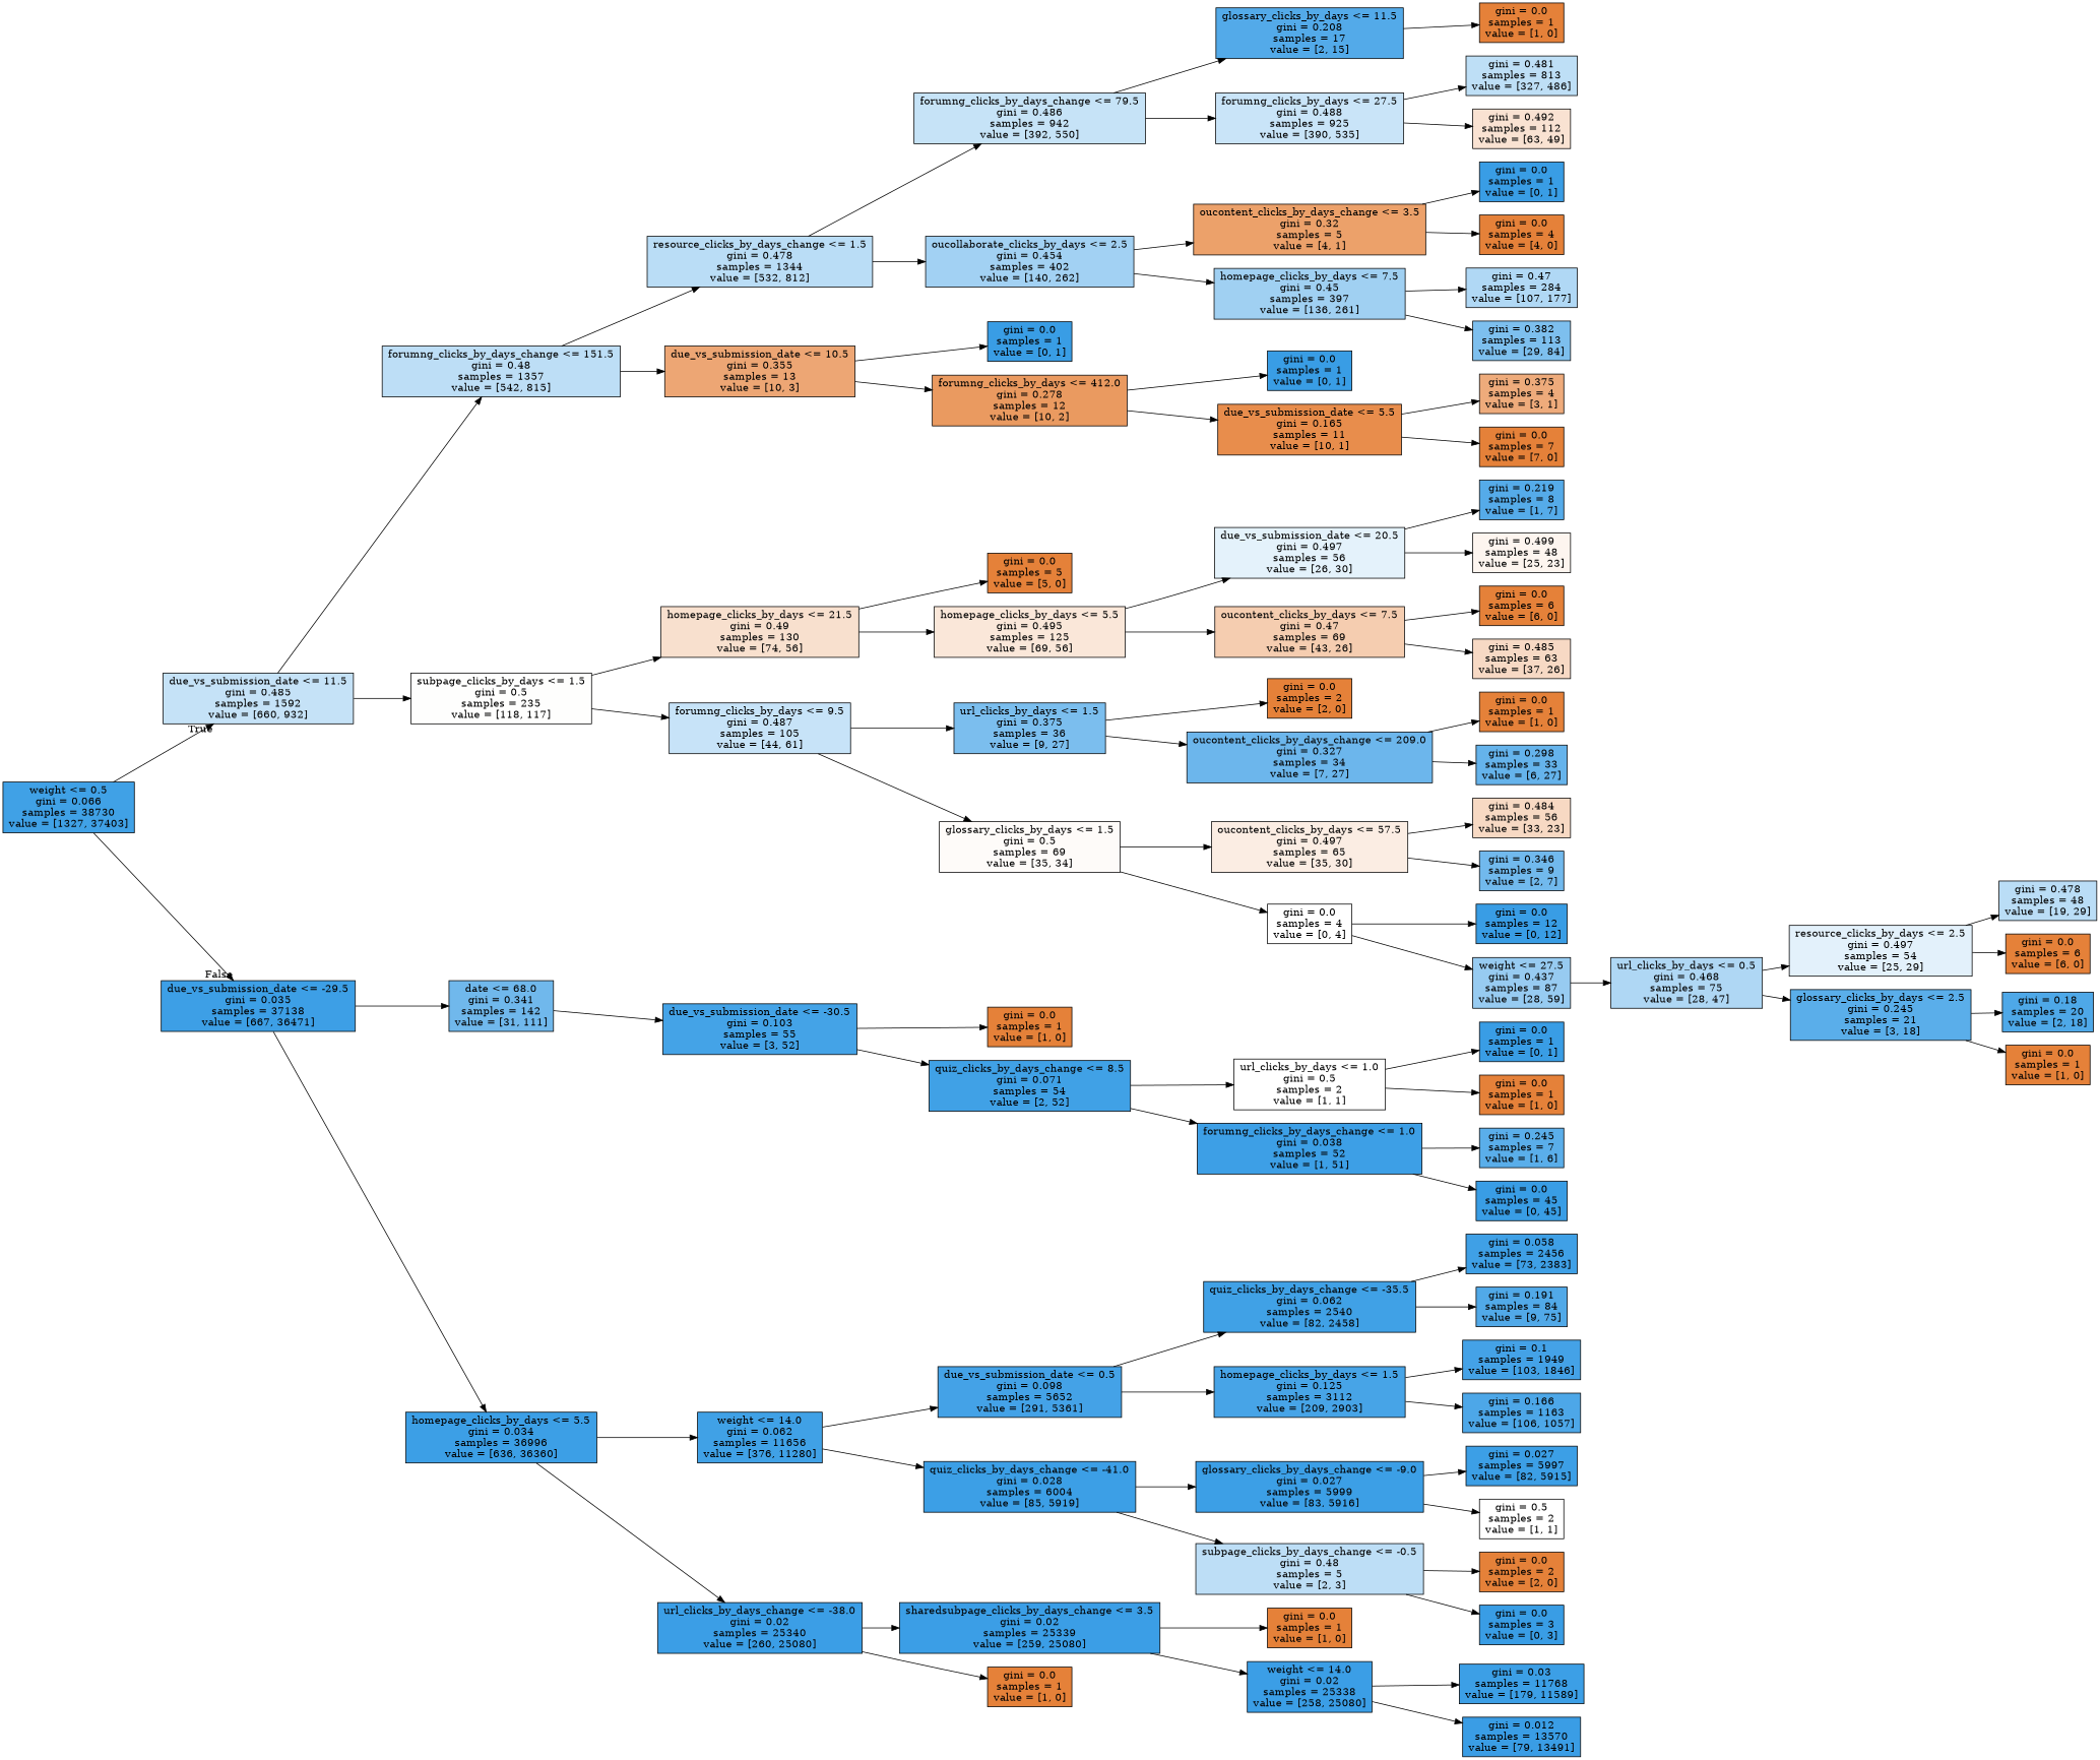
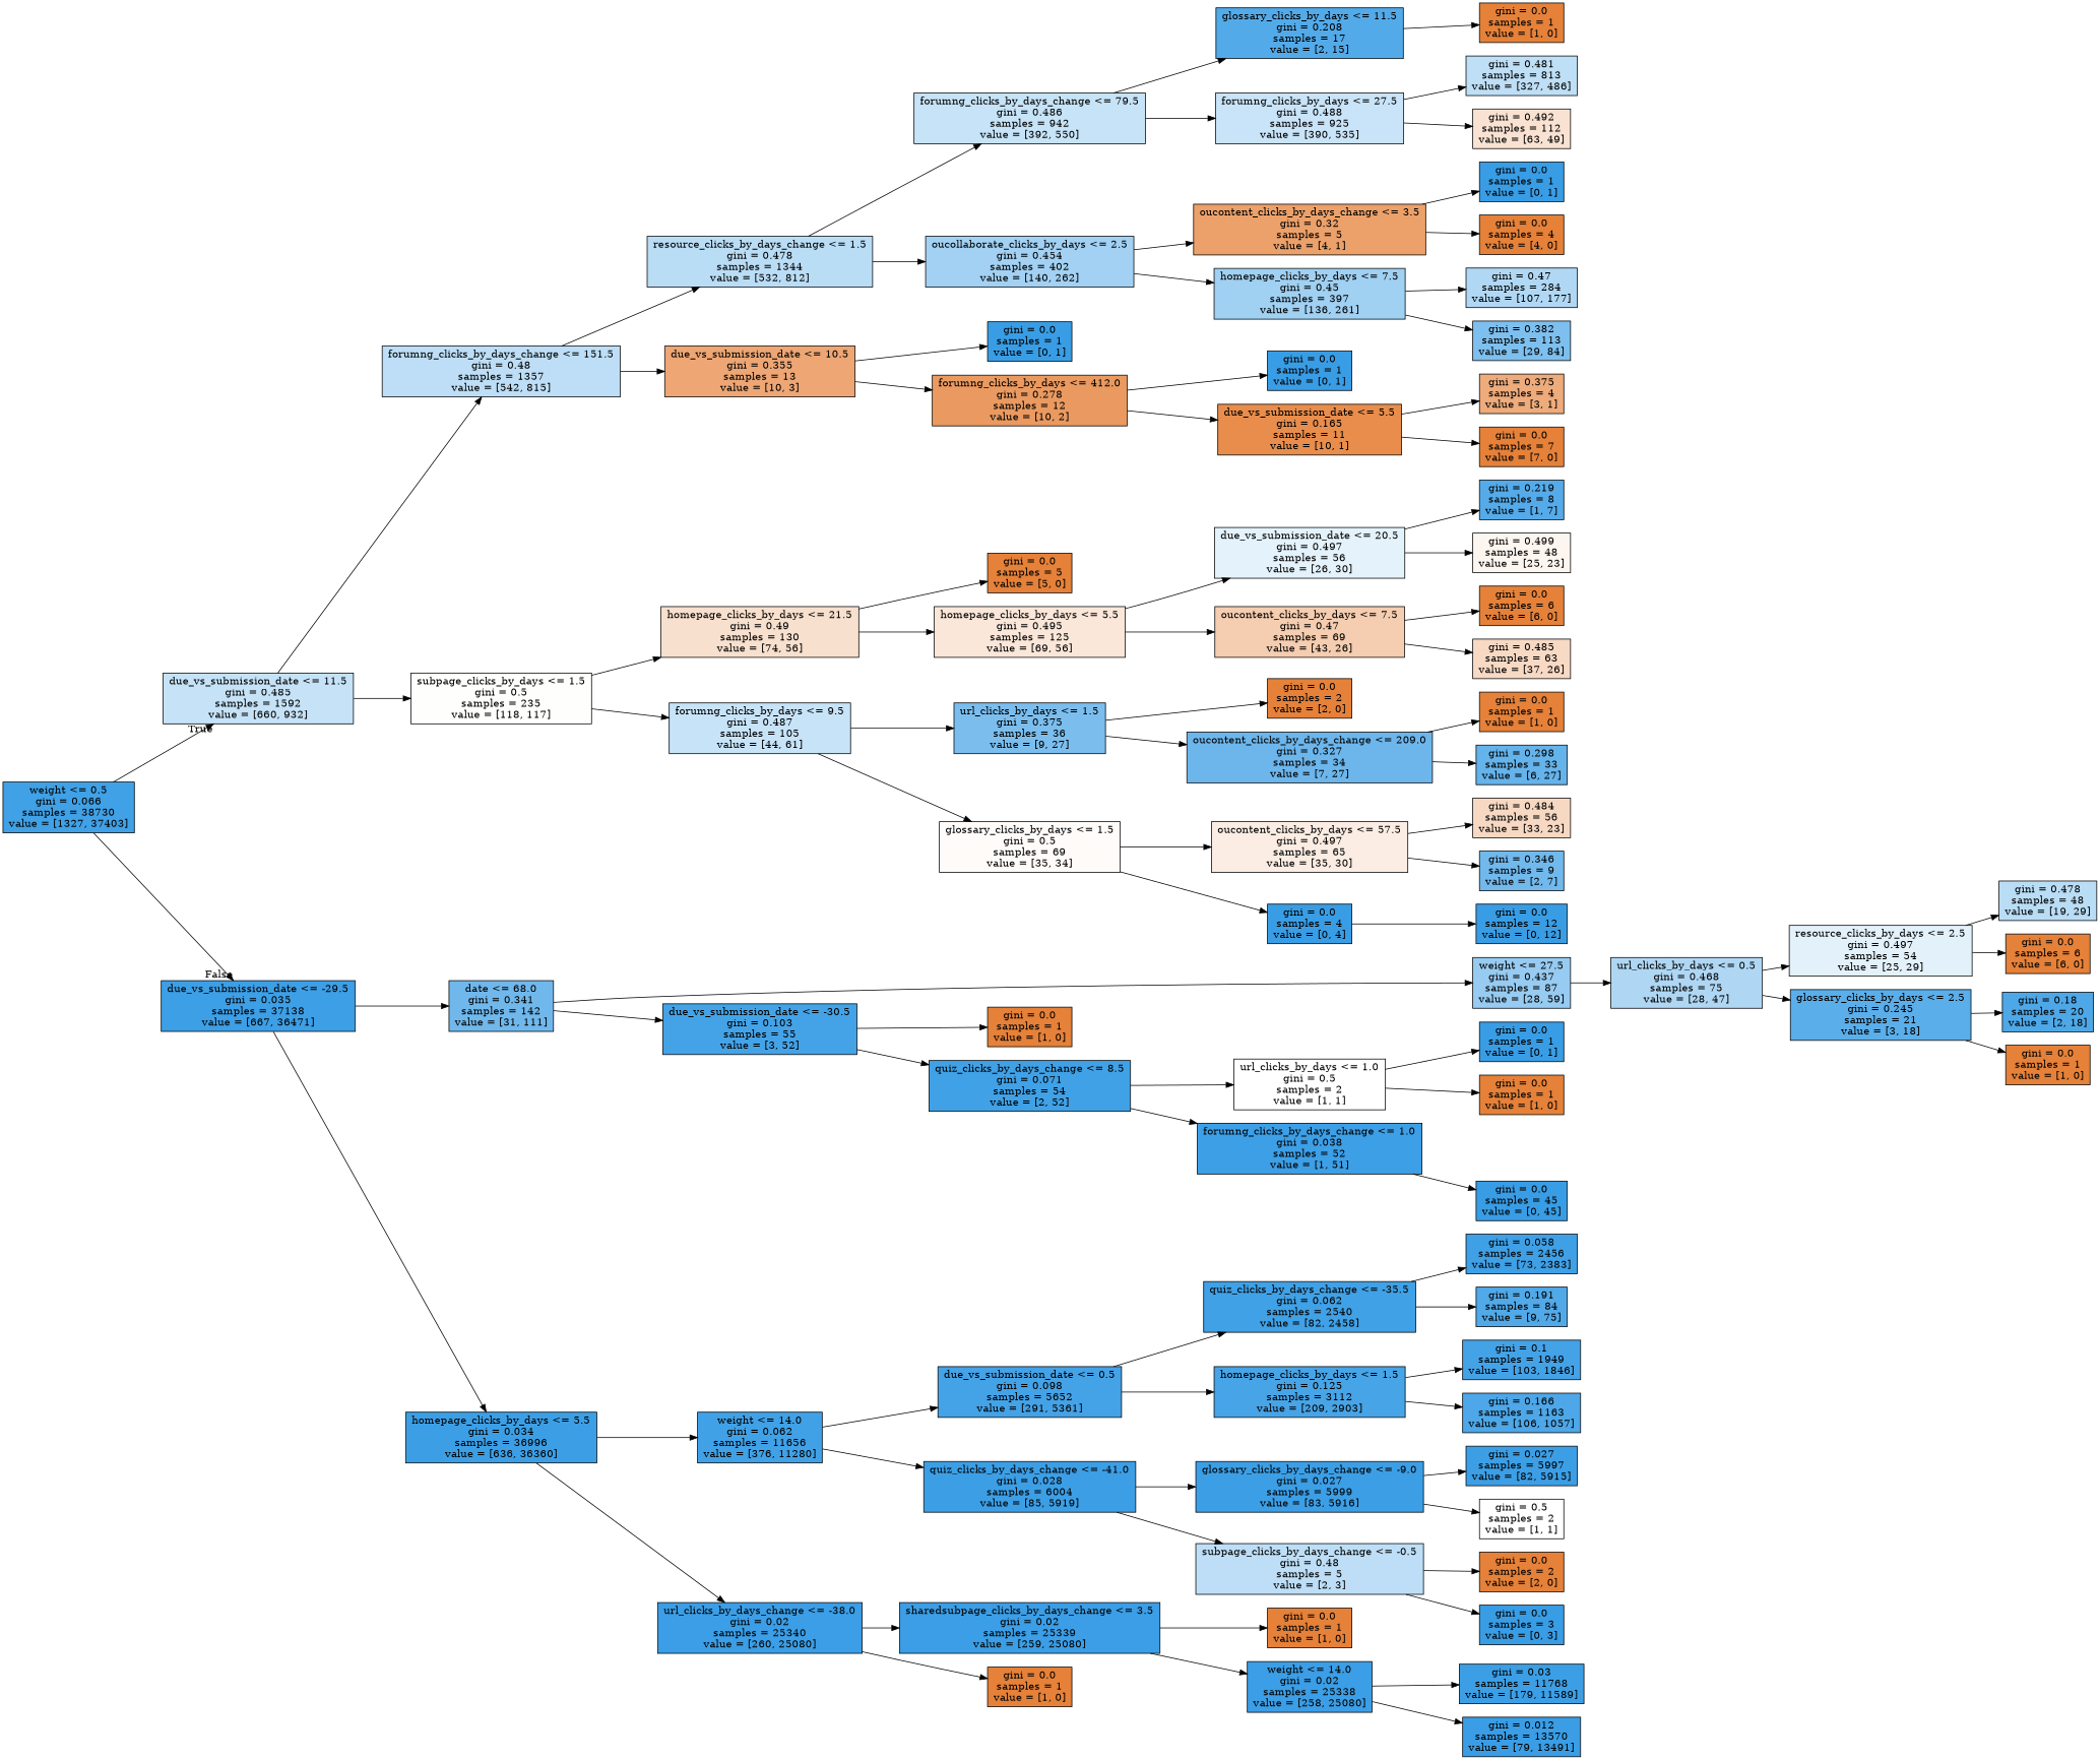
  digraph {
    rankdir=LR
    node [color=black fillcolor="#e58139ff" shape=box style=filled]
    n1 [fillcolor="#399de5f6" label="weight <= 0.5\ngini = 0.066\nsamples = 38730\nvalue = [1327, 37403]"]
    n2 [fillcolor="#399de54a" label="due_vs_submission_date <= 11.5\ngini = 0.485\nsamples = 1592\nvalue = [660, 932]"]
    n3 [fillcolor="#399de5fa" label="due_vs_submission_date <= -29.5\ngini = 0.035\nsamples = 37138\nvalue = [667, 36471]"]
    n4 [fillcolor="#399de555" label="forumng_clicks_by_days_change <= 151.5\ngini = 0.48\nsamples = 1357\nvalue = [542, 815]"]
    n5 [fillcolor="#e5813902" label="subpage_clicks_by_days <= 1.5\ngini = 0.5\nsamples = 235\nvalue = [118, 117]"]
    n6 [fillcolor="#399de5b8" label="date <= 68.0\ngini = 0.341\nsamples = 142\nvalue = [31, 111]"]
    n7 [fillcolor="#399de5fb" label="homepage_clicks_by_days <= 5.5\ngini = 0.034\nsamples = 36996\nvalue = [636, 36360]"]
    n8 [fillcolor="#399de558" label="resource_clicks_by_days_change <= 1.5\ngini = 0.478\nsamples = 1344\nvalue = [532, 812]"]
    n9 [fillcolor="#e58139b3" label="due_vs_submission_date <= 10.5\ngini = 0.355\nsamples = 13\nvalue = [10, 3]"]
    n10 [fillcolor="#e581393e" label="homepage_clicks_by_days <= 21.5\ngini = 0.49\nsamples = 130\nvalue = [74, 56]"]
    n11 [fillcolor="#399de547" label="forumng_clicks_by_days <= 9.5\ngini = 0.487\nsamples = 105\nvalue = [44, 61]"]
    n12 [fillcolor="#399de577" label="oucollaborate_clicks_by_days <= 2.5\ngini = 0.454\nsamples = 402\nvalue = [140, 262]"]
    n13 [fillcolor="#399de549" label="forumng_clicks_by_days_change <= 79.5\ngini = 0.486\nsamples = 942\nvalue = [392, 550]"]
    n14 [fillcolor="#e58139cc" label="forumng_clicks_by_days <= 412.0\ngini = 0.278\nsamples = 12\nvalue = [10, 2]"]
    n15 [fillcolor="#399de5ff" label="gini = 0.0\nsamples = 1\nvalue = [0, 1]"]
    n16 [fillcolor="#399de57a" label="homepage_clicks_by_days <= 7.5\ngini = 0.45\nsamples = 397\nvalue = [136, 261]"]
    n17 [fillcolor="#e58139bf" label="oucontent_clicks_by_days_change <= 3.5\ngini = 0.32\nsamples = 5\nvalue = [4, 1]"]
    n18 [fillcolor="#399de545" label="forumng_clicks_by_days <= 27.5\ngini = 0.488\nsamples = 925\nvalue = [390, 535]"]
    n19 [fillcolor="#399de5dd" label="glossary_clicks_by_days <= 11.5\ngini = 0.208\nsamples = 17\nvalue = [2, 15]"]
    n20 [fillcolor="#399de565" label="gini = 0.47\nsamples = 284\nvalue = [107, 177]"]
    n21 [fillcolor="#399de5a7" label="gini = 0.382\nsamples = 113\nvalue = [29, 84]"]
    n22 [fillcolor="#399de5ff" label="gini = 0.0\nsamples = 1\nvalue = [0, 1]"]
    n23 [label="gini = 0.0\nsamples = 4\nvalue = [4, 0]"]
    n24 [fillcolor="#399de553" label="gini = 0.481\nsamples = 813\nvalue = [327, 486]"]
    n25 [fillcolor="#e5813939" label="gini = 0.492\nsamples = 112\nvalue = [63, 49]"]
    n26 [label="gini = 0.0\nsamples = 1\nvalue = [1, 0]"]
    n27 [fillcolor="#e58139e6" label="due_vs_submission_date <= 5.5\ngini = 0.165\nsamples = 11\nvalue = [10, 1]"]
    n28 [fillcolor="#399de5ff" label="gini = 0.0\nsamples = 1\nvalue = [0, 1]"]
    n29 [label="gini = 0.0\nsamples = 7\nvalue = [7, 0]"]
    n30 [fillcolor="#e58139aa" label="gini = 0.375\nsamples = 4\nvalue = [3, 1]"]
    n31 [fillcolor="#e5813930" label="homepage_clicks_by_days <= 5.5\ngini = 0.495\nsamples = 125\nvalue = [69, 56]"]
    n32 [label="gini = 0.0\nsamples = 5\nvalue = [5, 0]"]
    n33 [fillcolor="#e5813907" label="glossary_clicks_by_days <= 1.5\ngini = 0.5\nsamples = 69\nvalue = [35, 34]"]
    n34 [fillcolor="#399de5aa" label="url_clicks_by_days <= 1.5\ngini = 0.375\nsamples = 36\nvalue = [9, 27]"]
    n35 [fillcolor="#e5813965" label="oucontent_clicks_by_days <= 7.5\ngini = 0.47\nsamples = 69\nvalue = [43, 26]"]
    n36 [fillcolor="#399de522" label="due_vs_submission_date <= 20.5\ngini = 0.497\nsamples = 56\nvalue = [26, 30]"]
    n37 [fillcolor="#e581394c" label="gini = 0.485\nsamples = 63\nvalue = [37, 26]"]
    n38 [label="gini = 0.0\nsamples = 6\nvalue = [6, 0]"]
    n39 [fillcolor="#e5813914" label="gini = 0.499\nsamples = 48\nvalue = [25, 23]"]
    n40 [fillcolor="#399de5db" label="gini = 0.219\nsamples = 8\nvalue = [1, 7]"]
    n41 [fillcolor="#e5813924" label="oucontent_clicks_by_days <= 57.5\ngini = 0.497\nsamples = 65\nvalue = [35, 30]"]
-   n42 [fillcolor="#e5813900" label="gini = 0.0\nsamples = 4\nvalue = [0, 4]"]
+   n42 [fillcolor="#399de5ff" label="gini = 0.0\nsamples = 4\nvalue = [0, 4]"]
    n43 [fillcolor="#399de5bd" label="oucontent_clicks_by_days_change <= 209.0\ngini = 0.327\nsamples = 34\nvalue = [7, 27]"]
    n44 [label="gini = 0.0\nsamples = 2\nvalue = [2, 0]"]
    n45 [fillcolor="#e581394d" label="gini = 0.484\nsamples = 56\nvalue = [33, 23]"]
    n46 [fillcolor="#399de5b6" label="gini = 0.346\nsamples = 9\nvalue = [2, 7]"]
    n47 [fillcolor="#399de5ff" label="gini = 0.0\nsamples = 12\nvalue = [0, 12]"]
    n48 [fillcolor="#399de5c6" label="gini = 0.298\nsamples = 33\nvalue = [6, 27]"]
    n49 [label="gini = 0.0\nsamples = 1\nvalue = [1, 0]"]
    n50 [fillcolor="#399de5f0" label="due_vs_submission_date <= -30.5\ngini = 0.103\nsamples = 55\nvalue = [3, 52]"]
    n51 [fillcolor="#399de586" label="weight <= 27.5\ngini = 0.437\nsamples = 87\nvalue = [28, 59]"]
    n52 [fillcolor="#399de5f6" label="weight <= 14.0\ngini = 0.062\nsamples = 11656\nvalue = [376, 11280]"]
    n53 [fillcolor="#399de5fc" label="url_clicks_by_days_change <= -38.0\ngini = 0.02\nsamples = 25340\nvalue = [260, 25080]"]
    n54 [fillcolor="#399de5f5" label="quiz_clicks_by_days_change <= 8.5\ngini = 0.071\nsamples = 54\nvalue = [2, 52]"]
    n55 [label="gini = 0.0\nsamples = 1\nvalue = [1, 0]"]
    n56 [fillcolor="#399de567" label="url_clicks_by_days <= 0.5\ngini = 0.468\nsamples = 75\nvalue = [28, 47]"]
    n57 [fillcolor="#399de5fa" label="forumng_clicks_by_days_change <= 1.0\ngini = 0.038\nsamples = 52\nvalue = [1, 51]"]
    n58 [fillcolor="#e5813900" label="url_clicks_by_days <= 1.0\ngini = 0.5\nsamples = 2\nvalue = [1, 1]"]
    n59 [fillcolor="#399de5ff" label="gini = 0.0\nsamples = 45\nvalue = [0, 45]"]
-   n60 [fillcolor="#399de5d4" label="gini = 0.245\nsamples = 7\nvalue = [1, 6]"]
    n61 [label="gini = 0.0\nsamples = 1\nvalue = [1, 0]"]
    n62 [fillcolor="#399de5ff" label="gini = 0.0\nsamples = 1\nvalue = [0, 1]"]
    n63 [fillcolor="#399de523" label="resource_clicks_by_days <= 2.5\ngini = 0.497\nsamples = 54\nvalue = [25, 29]"]
    n64 [fillcolor="#399de5d4" label="glossary_clicks_by_days <= 2.5\ngini = 0.245\nsamples = 21\nvalue = [3, 18]"]
    n65 [fillcolor="#399de558" label="gini = 0.478\nsamples = 48\nvalue = [19, 29]"]
    n66 [label="gini = 0.0\nsamples = 6\nvalue = [6, 0]"]
    n67 [fillcolor="#399de5e3" label="gini = 0.18\nsamples = 20\nvalue = [2, 18]"]
    n68 [label="gini = 0.0\nsamples = 1\nvalue = [1, 0]"]
    n69 [fillcolor="#399de5fb" label="quiz_clicks_by_days_change <= -41.0\ngini = 0.028\nsamples = 6004\nvalue = [85, 5919]"]
    n70 [fillcolor="#399de5f1" label="due_vs_submission_date <= 0.5\ngini = 0.098\nsamples = 5652\nvalue = [291, 5361]"]
    n71 [label="gini = 0.0\nsamples = 1\nvalue = [1, 0]"]
    n72 [fillcolor="#399de5fc" label="sharedsubpage_clicks_by_days_change <= 3.5\ngini = 0.02\nsamples = 25339\nvalue = [259, 25080]"]
    n73 [fillcolor="#399de555" label="subpage_clicks_by_days_change <= -0.5\ngini = 0.48\nsamples = 5\nvalue = [2, 3]"]
    n74 [fillcolor="#399de5fb" label="glossary_clicks_by_days_change <= -9.0\ngini = 0.027\nsamples = 5999\nvalue = [83, 5916]"]
    n75 [fillcolor="#399de5ed" label="homepage_clicks_by_days <= 1.5\ngini = 0.125\nsamples = 3112\nvalue = [209, 2903]"]
    n76 [fillcolor="#399de5f6" label="quiz_clicks_by_days_change <= -35.5\ngini = 0.062\nsamples = 2540\nvalue = [82, 2458]"]
    n77 [fillcolor="#399de5ff" label="gini = 0.0\nsamples = 3\nvalue = [0, 3]"]
    n78 [label="gini = 0.0\nsamples = 2\nvalue = [2, 0]"]
    n79 [fillcolor="#e5813900" label="gini = 0.5\nsamples = 2\nvalue = [1, 1]"]
    n80 [fillcolor="#399de5fb" label="gini = 0.027\nsamples = 5997\nvalue = [82, 5915]"]
    n81 [fillcolor="#399de5e5" label="gini = 0.166\nsamples = 1163\nvalue = [106, 1057]"]
    n82 [fillcolor="#399de5f1" label="gini = 0.1\nsamples = 1949\nvalue = [103, 1846]"]
    n83 [fillcolor="#399de5e0" label="gini = 0.191\nsamples = 84\nvalue = [9, 75]"]
    n84 [fillcolor="#399de5f7" label="gini = 0.058\nsamples = 2456\nvalue = [73, 2383]"]
    n85 [fillcolor="#399de5fc" label="weight <= 14.0\ngini = 0.02\nsamples = 25338\nvalue = [258, 25080]"]
    n86 [label="gini = 0.0\nsamples = 1\nvalue = [1, 0]"]
    n87 [fillcolor="#399de5fe" label="gini = 0.012\nsamples = 13570\nvalue = [79, 13491]"]
    n88 [fillcolor="#399de5fb" label="gini = 0.03\nsamples = 11768\nvalue = [179, 11589]"]
    n1 -> n2 [headlabel=True labelangle=45 labeldistance=2.5]
    n1 -> n3 [headlabel=False labelangle=-45 labeldistance=2.5]
    n2 -> n4
    n2 -> n5
    n3 -> n6
    n3 -> n7
    n4 -> n8
    n4 -> n9
    n5 -> n10
    n5 -> n11
    n6 -> n50
-   n42 -> n51
+   n6 -> n51
    n7 -> n52
    n7 -> n53
    n8 -> n12
    n8 -> n13
    n9 -> n14
    n9 -> n15
    n10 -> n31
    n10 -> n32
    n11 -> n33
    n11 -> n34
    n12 -> n16
    n12 -> n17
    n13 -> n18
    n13 -> n19
    n14 -> n27
    n14 -> n28
    n16 -> n20
    n16 -> n21
    n17 -> n22
    n17 -> n23
    n18 -> n24
    n18 -> n25
    n19 -> n26
    n27 -> n29
    n27 -> n30
    n31 -> n35
    n31 -> n36
    n33 -> n41
    n33 -> n42
    n34 -> n43
    n34 -> n44
    n35 -> n37
    n35 -> n38
    n36 -> n39
    n36 -> n40
    n41 -> n45
    n41 -> n46
    n42 -> n47
    n43 -> n48
    n43 -> n49
    n50 -> n54
    n50 -> n55
    n51 -> n56
    n52 -> n69
    n52 -> n70
    n53 -> n71
    n53 -> n72
    n54 -> n57
    n54 -> n58
    n56 -> n63
    n56 -> n64
    n57 -> n59
-   n57 -> n60
    n58 -> n61
    n58 -> n62
    n63 -> n65
    n63 -> n66
    n64 -> n67
    n64 -> n68
    n69 -> n73
    n69 -> n74
    n70 -> n75
    n70 -> n76
    n72 -> n85
    n72 -> n86
    n73 -> n77
    n73 -> n78
    n74 -> n79
    n74 -> n80
    n75 -> n81
    n75 -> n82
    n76 -> n83
    n76 -> n84
    n85 -> n87
    n85 -> n88
  }
